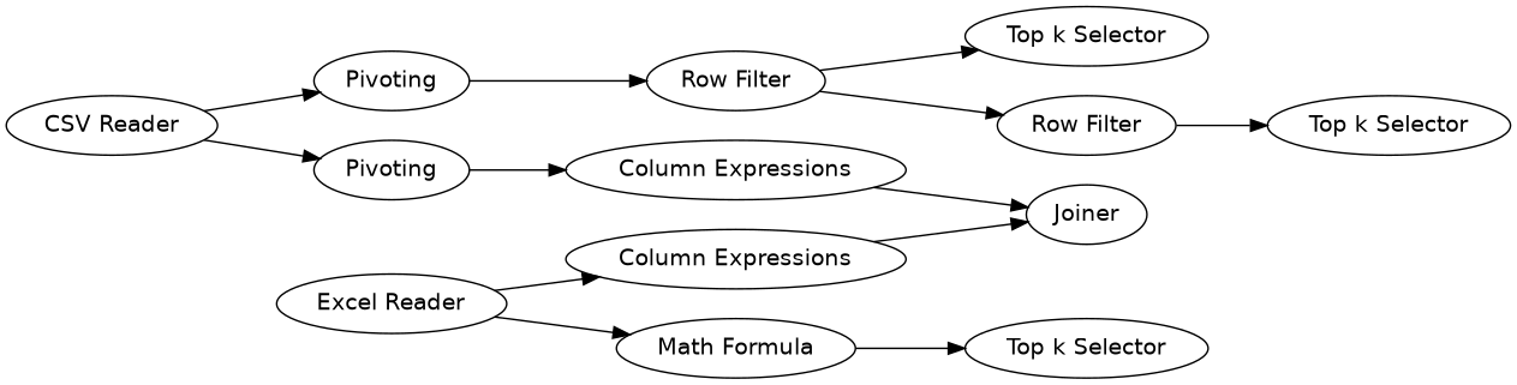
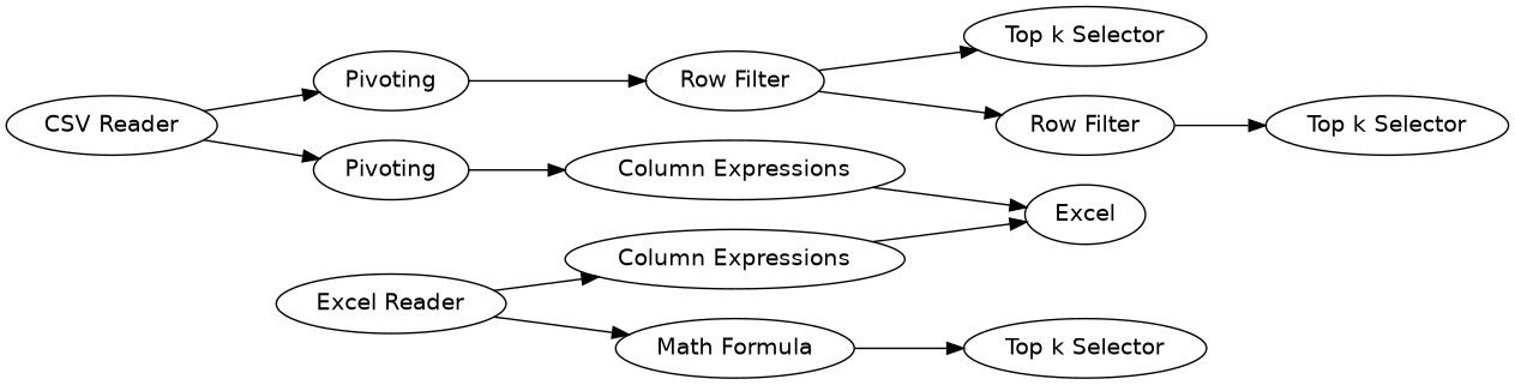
  digraph {
    fontname="DejaVu Sans"
    rankdir=LR
    node [fontname="DejaVu Sans"]
    edge [fontname="DejaVu Sans"]
    n1 [label="CSV Reader"]
    n2 [label=Pivoting]
    n3 [label=Pivoting]
    n4 [label="Row Filter"]
    n5 [label="Column Expressions"]
    n6 [label="Excel Reader"]
    n7 [label="Column Expressions"]
    n8 [label="Math Formula"]
-   n9 [label=Joiner]
+   n9 [label=Excel]
    n10 [label="Top k Selector"]
    n11 [label="Row Filter"]
    n12 [label="Top k Selector"]
    n13 [label="Top k Selector"]
    n1 -> n2
    n1 -> n3
    n2 -> n4
    n3 -> n5
    n4 -> n10
    n4 -> n11
    n5 -> n9
    n6 -> n7
    n6 -> n8
    n7 -> n9
    n8 -> n13
    n11 -> n12
  }
